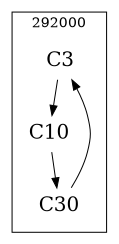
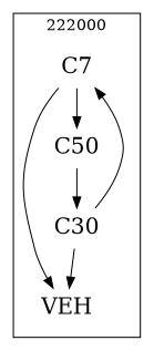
  strict digraph {
    node [fontsize=20 shape=plaintext]
-   n2 [label=C3]
-   n3 [label=C10]
+   n1 [label=VEH]
+   n2 [label=C7]
+   n3 [label=C50]
    n4 [label=C30]
    subgraph cluster_1 {
-     label=292000
+     label=222000
      labeldoc=t
+     n1
      n2
      n3
      n4
    }
+   n2 -> n1
    n2 -> n3
    n3 -> n4
+   n4 -> n1
    n4 -> n2
  }
